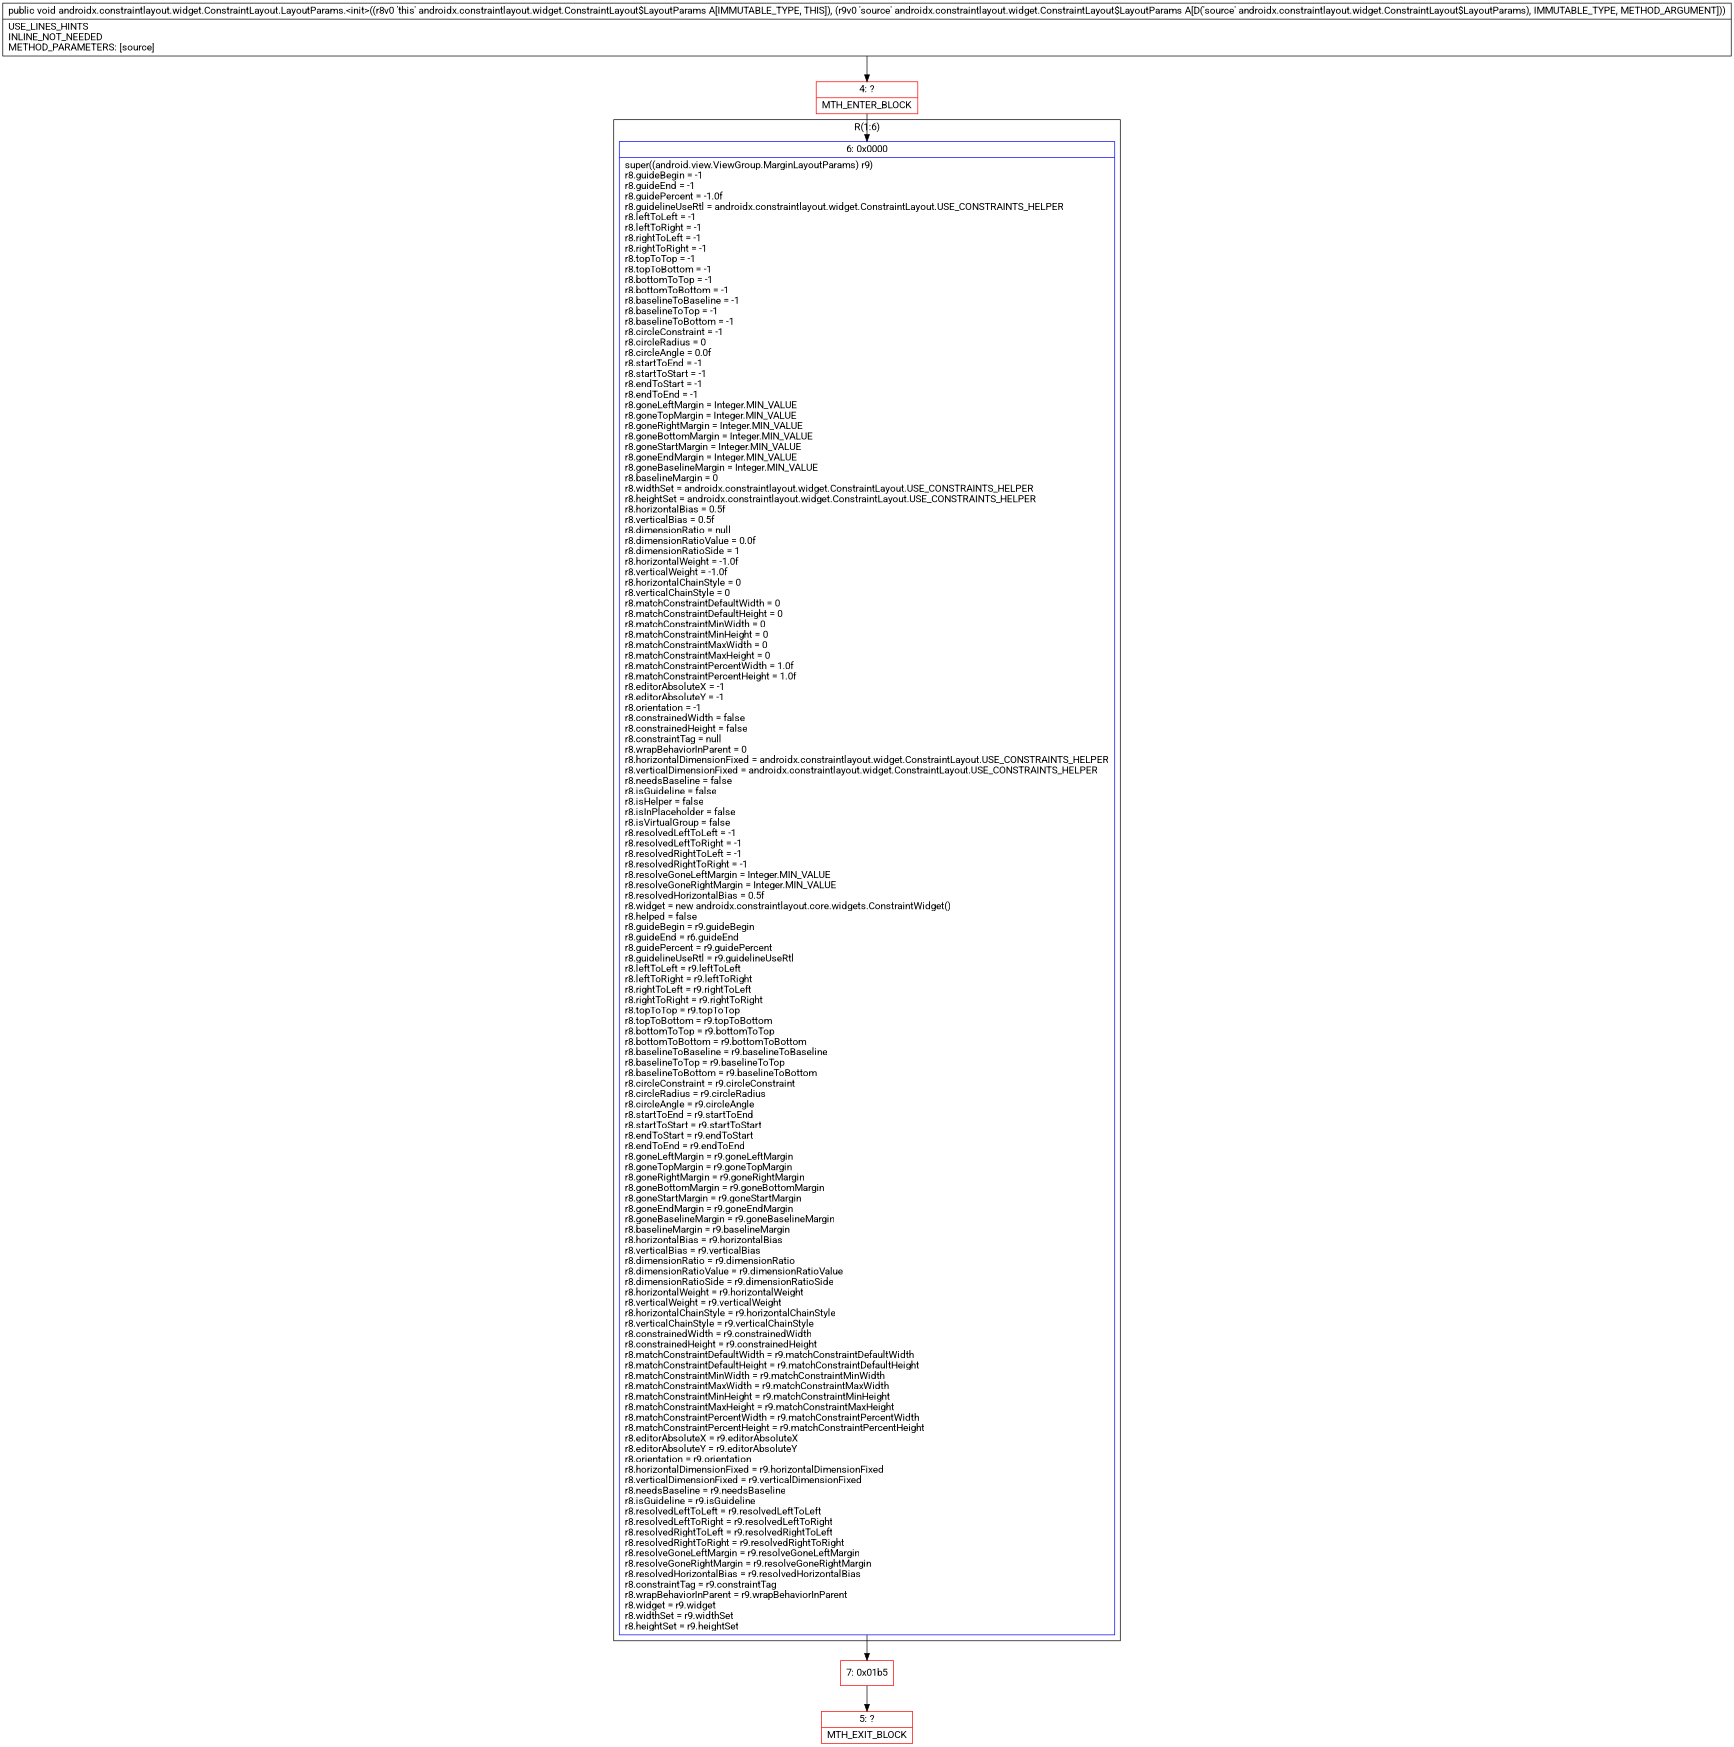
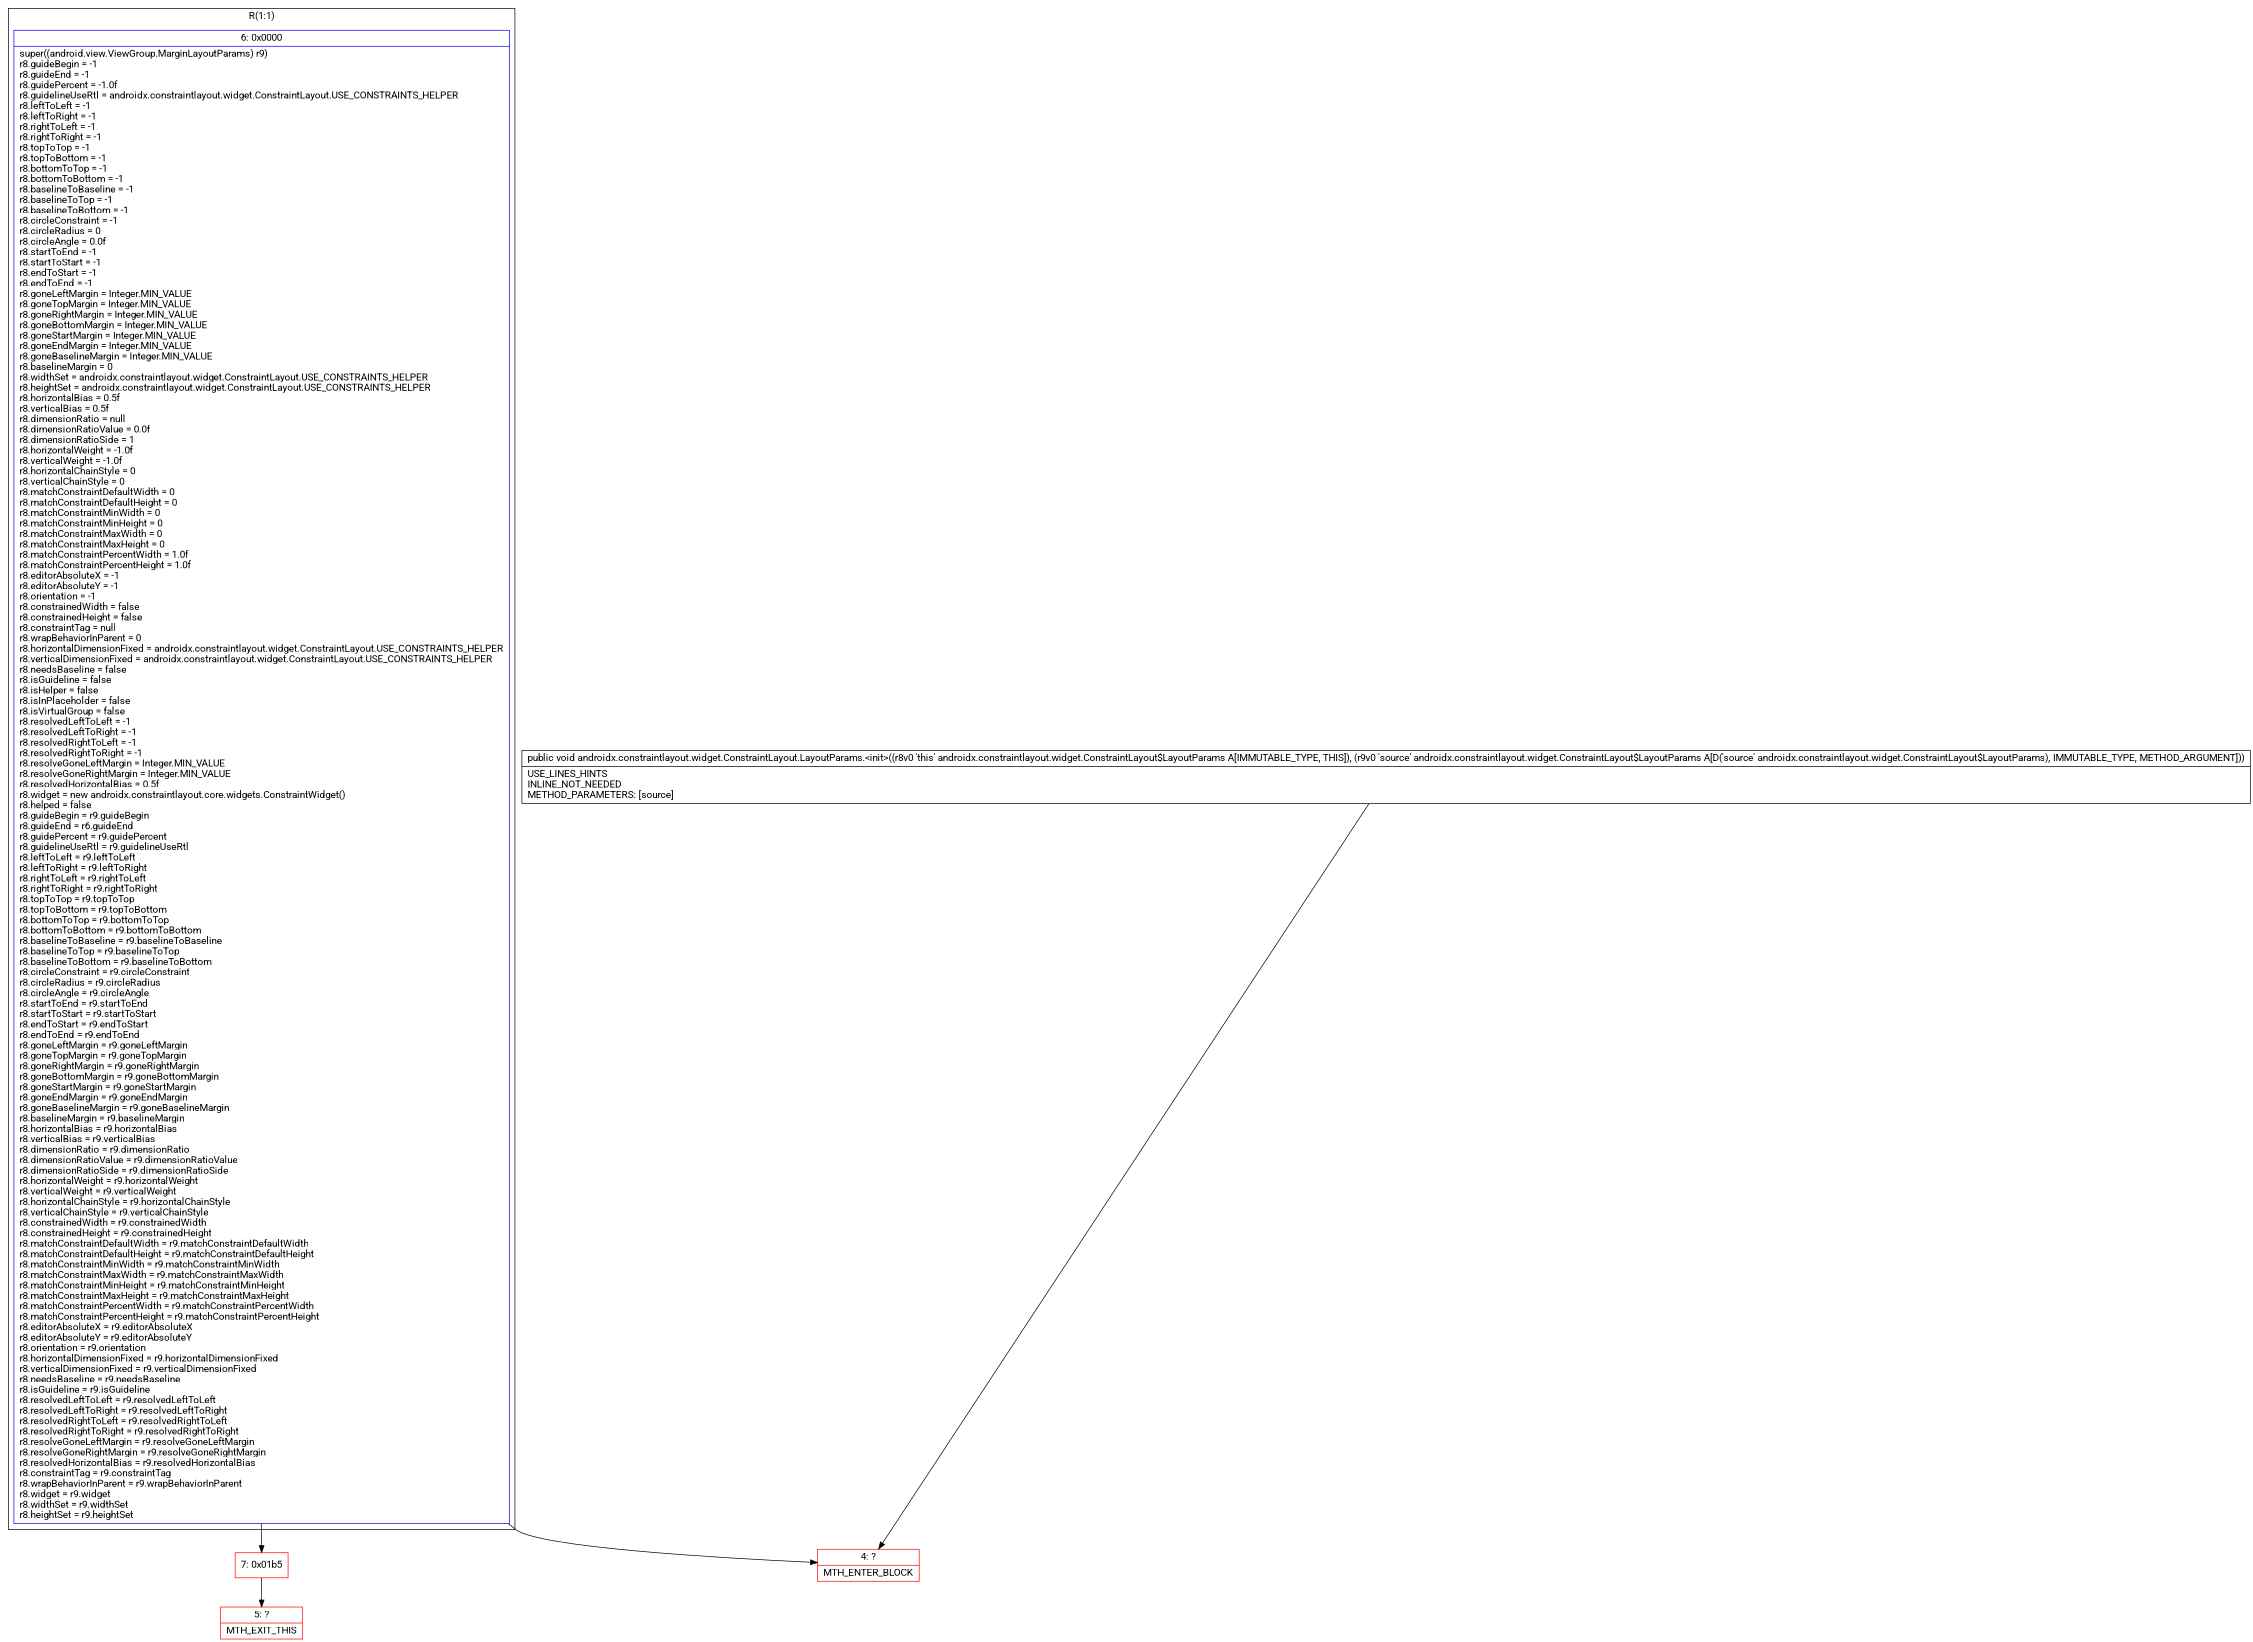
  digraph {
    fontname=Roboto
    node [color=red fontname=Roboto shape=record]
    edge [fontname=Roboto]
    n1 [color=blue label="{6\:\ 0x0000|super((android.view.ViewGroup.MarginLayoutParams) r9)\lr8.guideBegin = \-1\lr8.guideEnd = \-1\lr8.guidePercent = \-1.0f\lr8.guidelineUseRtl = androidx.constraintlayout.widget.ConstraintLayout.USE_CONSTRAINTS_HELPER\lr8.leftToLeft = \-1\lr8.leftToRight = \-1\lr8.rightToLeft = \-1\lr8.rightToRight = \-1\lr8.topToTop = \-1\lr8.topToBottom = \-1\lr8.bottomToTop = \-1\lr8.bottomToBottom = \-1\lr8.baselineToBaseline = \-1\lr8.baselineToTop = \-1\lr8.baselineToBottom = \-1\lr8.circleConstraint = \-1\lr8.circleRadius = 0\lr8.circleAngle = 0.0f\lr8.startToEnd = \-1\lr8.startToStart = \-1\lr8.endToStart = \-1\lr8.endToEnd = \-1\lr8.goneLeftMargin = Integer.MIN_VALUE\lr8.goneTopMargin = Integer.MIN_VALUE\lr8.goneRightMargin = Integer.MIN_VALUE\lr8.goneBottomMargin = Integer.MIN_VALUE\lr8.goneStartMargin = Integer.MIN_VALUE\lr8.goneEndMargin = Integer.MIN_VALUE\lr8.goneBaselineMargin = Integer.MIN_VALUE\lr8.baselineMargin = 0\lr8.widthSet = androidx.constraintlayout.widget.ConstraintLayout.USE_CONSTRAINTS_HELPER\lr8.heightSet = androidx.constraintlayout.widget.ConstraintLayout.USE_CONSTRAINTS_HELPER\lr8.horizontalBias = 0.5f\lr8.verticalBias = 0.5f\lr8.dimensionRatio = null\lr8.dimensionRatioValue = 0.0f\lr8.dimensionRatioSide = 1\lr8.horizontalWeight = \-1.0f\lr8.verticalWeight = \-1.0f\lr8.horizontalChainStyle = 0\lr8.verticalChainStyle = 0\lr8.matchConstraintDefaultWidth = 0\lr8.matchConstraintDefaultHeight = 0\lr8.matchConstraintMinWidth = 0\lr8.matchConstraintMinHeight = 0\lr8.matchConstraintMaxWidth = 0\lr8.matchConstraintMaxHeight = 0\lr8.matchConstraintPercentWidth = 1.0f\lr8.matchConstraintPercentHeight = 1.0f\lr8.editorAbsoluteX = \-1\lr8.editorAbsoluteY = \-1\lr8.orientation = \-1\lr8.constrainedWidth = false\lr8.constrainedHeight = false\lr8.constraintTag = null\lr8.wrapBehaviorInParent = 0\lr8.horizontalDimensionFixed = androidx.constraintlayout.widget.ConstraintLayout.USE_CONSTRAINTS_HELPER\lr8.verticalDimensionFixed = androidx.constraintlayout.widget.ConstraintLayout.USE_CONSTRAINTS_HELPER\lr8.needsBaseline = false\lr8.isGuideline = false\lr8.isHelper = false\lr8.isInPlaceholder = false\lr8.isVirtualGroup = false\lr8.resolvedLeftToLeft = \-1\lr8.resolvedLeftToRight = \-1\lr8.resolvedRightToLeft = \-1\lr8.resolvedRightToRight = \-1\lr8.resolveGoneLeftMargin = Integer.MIN_VALUE\lr8.resolveGoneRightMargin = Integer.MIN_VALUE\lr8.resolvedHorizontalBias = 0.5f\lr8.widget = new androidx.constraintlayout.core.widgets.ConstraintWidget()\lr8.helped = false\lr8.guideBegin = r9.guideBegin\lr8.guideEnd = r6.guideEnd\lr8.guidePercent = r9.guidePercent\lr8.guidelineUseRtl = r9.guidelineUseRtl\lr8.leftToLeft = r9.leftToLeft\lr8.leftToRight = r9.leftToRight\lr8.rightToLeft = r9.rightToLeft\lr8.rightToRight = r9.rightToRight\lr8.topToTop = r9.topToTop\lr8.topToBottom = r9.topToBottom\lr8.bottomToTop = r9.bottomToTop\lr8.bottomToBottom = r9.bottomToBottom\lr8.baselineToBaseline = r9.baselineToBaseline\lr8.baselineToTop = r9.baselineToTop\lr8.baselineToBottom = r9.baselineToBottom\lr8.circleConstraint = r9.circleConstraint\lr8.circleRadius = r9.circleRadius\lr8.circleAngle = r9.circleAngle\lr8.startToEnd = r9.startToEnd\lr8.startToStart = r9.startToStart\lr8.endToStart = r9.endToStart\lr8.endToEnd = r9.endToEnd\lr8.goneLeftMargin = r9.goneLeftMargin\lr8.goneTopMargin = r9.goneTopMargin\lr8.goneRightMargin = r9.goneRightMargin\lr8.goneBottomMargin = r9.goneBottomMargin\lr8.goneStartMargin = r9.goneStartMargin\lr8.goneEndMargin = r9.goneEndMargin\lr8.goneBaselineMargin = r9.goneBaselineMargin\lr8.baselineMargin = r9.baselineMargin\lr8.horizontalBias = r9.horizontalBias\lr8.verticalBias = r9.verticalBias\lr8.dimensionRatio = r9.dimensionRatio\lr8.dimensionRatioValue = r9.dimensionRatioValue\lr8.dimensionRatioSide = r9.dimensionRatioSide\lr8.horizontalWeight = r9.horizontalWeight\lr8.verticalWeight = r9.verticalWeight\lr8.horizontalChainStyle = r9.horizontalChainStyle\lr8.verticalChainStyle = r9.verticalChainStyle\lr8.constrainedWidth = r9.constrainedWidth\lr8.constrainedHeight = r9.constrainedHeight\lr8.matchConstraintDefaultWidth = r9.matchConstraintDefaultWidth\lr8.matchConstraintDefaultHeight = r9.matchConstraintDefaultHeight\lr8.matchConstraintMinWidth = r9.matchConstraintMinWidth\lr8.matchConstraintMaxWidth = r9.matchConstraintMaxWidth\lr8.matchConstraintMinHeight = r9.matchConstraintMinHeight\lr8.matchConstraintMaxHeight = r9.matchConstraintMaxHeight\lr8.matchConstraintPercentWidth = r9.matchConstraintPercentWidth\lr8.matchConstraintPercentHeight = r9.matchConstraintPercentHeight\lr8.editorAbsoluteX = r9.editorAbsoluteX\lr8.editorAbsoluteY = r9.editorAbsoluteY\lr8.orientation = r9.orientation\lr8.horizontalDimensionFixed = r9.horizontalDimensionFixed\lr8.verticalDimensionFixed = r9.verticalDimensionFixed\lr8.needsBaseline = r9.needsBaseline\lr8.isGuideline = r9.isGuideline\lr8.resolvedLeftToLeft = r9.resolvedLeftToLeft\lr8.resolvedLeftToRight = r9.resolvedLeftToRight\lr8.resolvedRightToLeft = r9.resolvedRightToLeft\lr8.resolvedRightToRight = r9.resolvedRightToRight\lr8.resolveGoneLeftMargin = r9.resolveGoneLeftMargin\lr8.resolveGoneRightMargin = r9.resolveGoneRightMargin\lr8.resolvedHorizontalBias = r9.resolvedHorizontalBias\lr8.constraintTag = r9.constraintTag\lr8.wrapBehaviorInParent = r9.wrapBehaviorInParent\lr8.widget = r9.widget\lr8.widthSet = r9.widthSet\lr8.heightSet = r9.heightSet\l}"]
    n2 [label="{7\:\ 0x01b5}"]
-   n3 [label="{5\:\ ?|MTH_EXIT_BLOCK\l}"]
+   n3 [label="{5\:\ ?|MTH_EXIT_THIS\l}"]
    n4 [label="{4\:\ ?|MTH_ENTER_BLOCK\l}"]
    n5 [label="{public void androidx.constraintlayout.widget.ConstraintLayout.LayoutParams.\<init\>((r8v0 'this' androidx.constraintlayout.widget.ConstraintLayout$LayoutParams A[IMMUTABLE_TYPE, THIS]), (r9v0 'source' androidx.constraintlayout.widget.ConstraintLayout$LayoutParams A[D('source' androidx.constraintlayout.widget.ConstraintLayout$LayoutParams), IMMUTABLE_TYPE, METHOD_ARGUMENT]))  | USE_LINES_HINTS\lINLINE_NOT_NEEDED\lMETHOD_PARAMETERS: [source]\l}" color=""]
    subgraph cluster_1 {
-     label="R(1:6)"
+     label="R(1:1)"
      n1
    }
    n1 -> n2
    n2 -> n3
-   n4 -> n1
+   n1 -> n4
    n5 -> n4
  }
